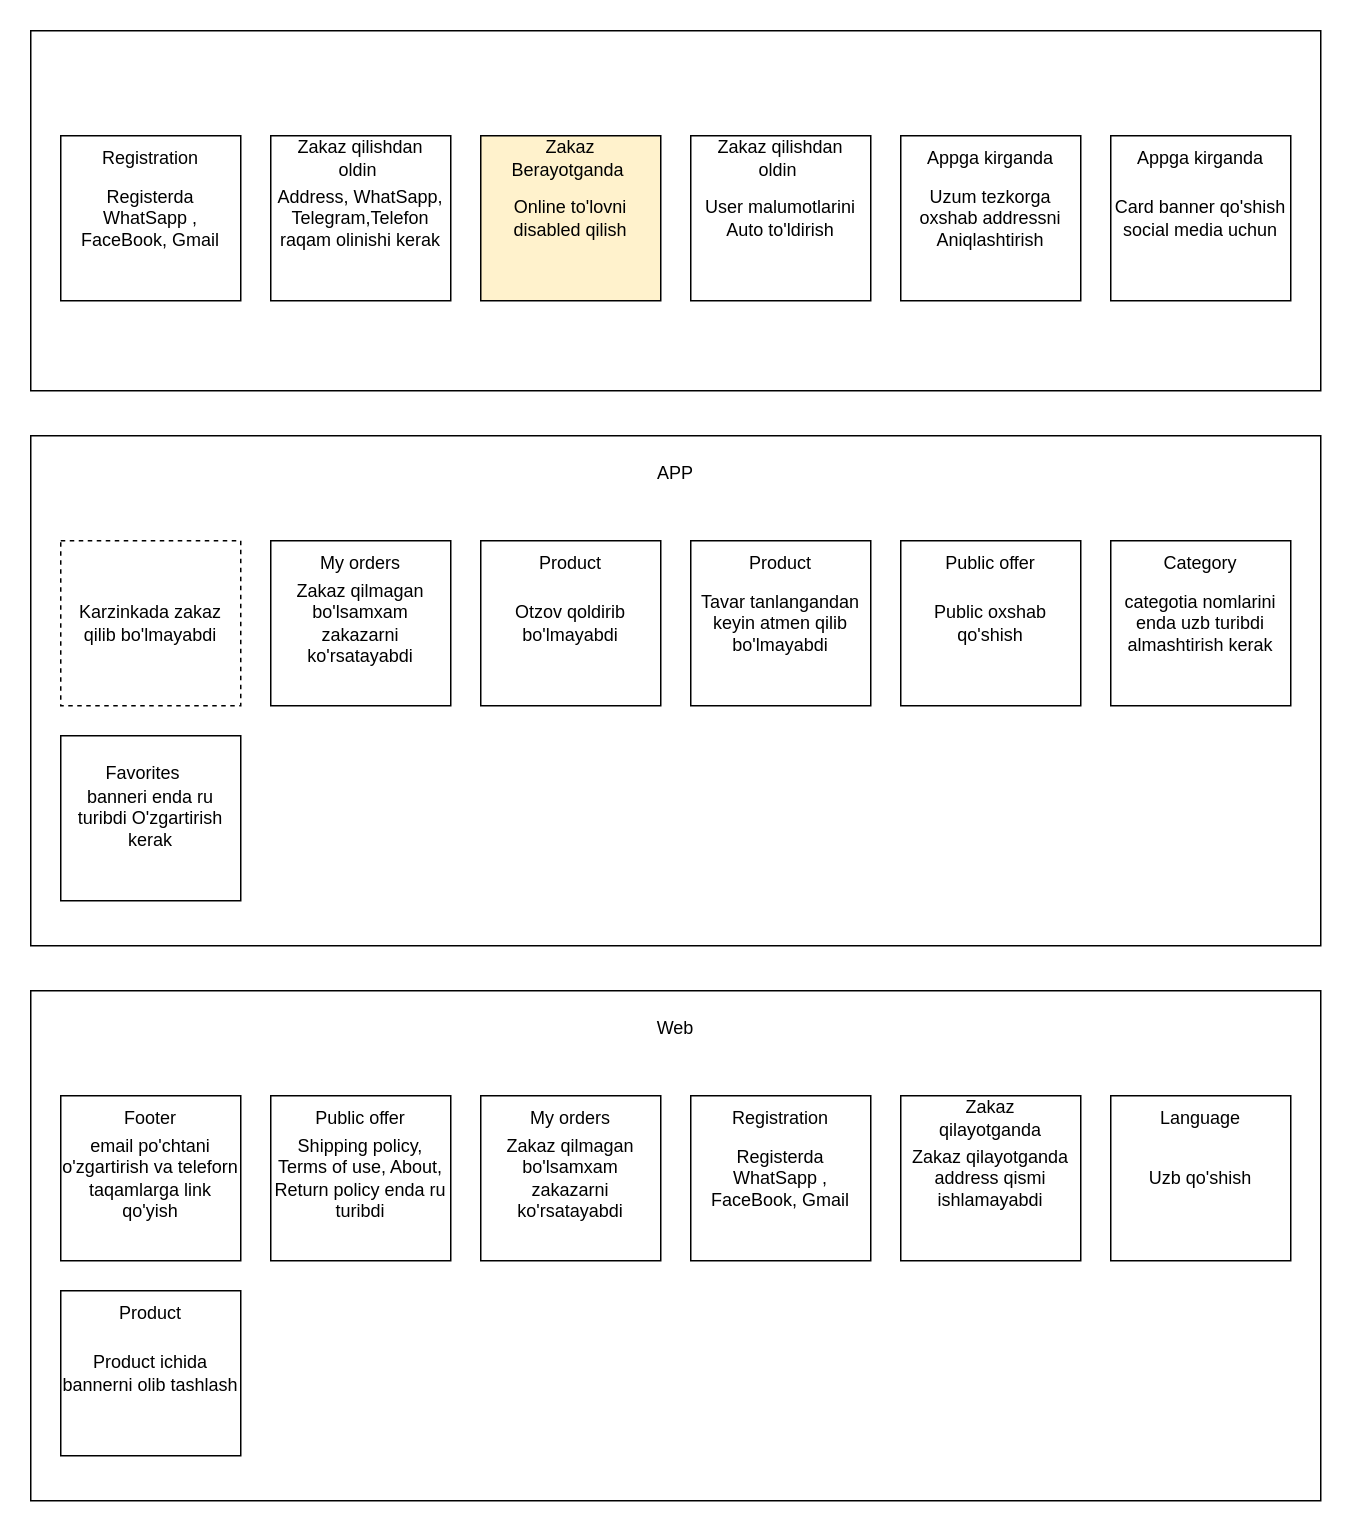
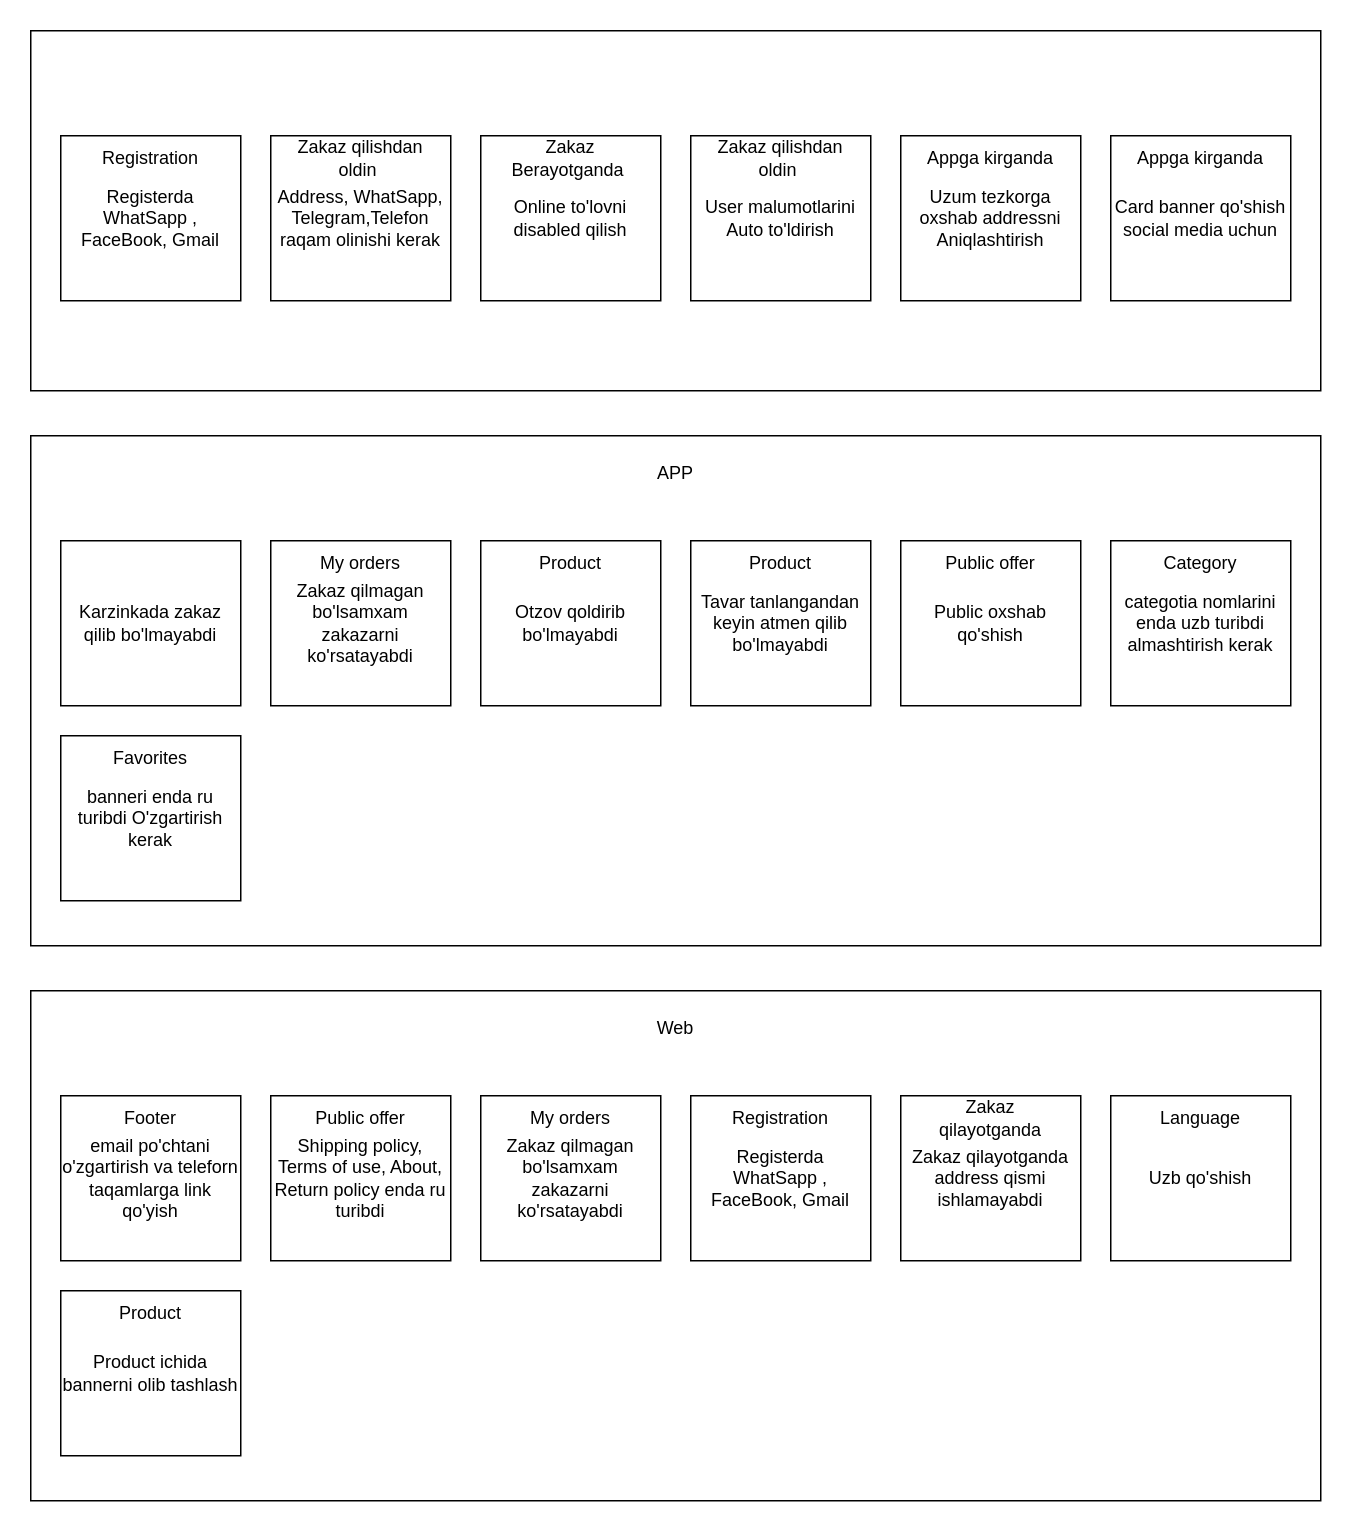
  <mxCell id="0" />
  <mxCell id="1" parent="0" />
  <mxCell id="2" value="" style="rounded=0;whiteSpace=wrap;html=1;" parent="1" vertex="1"><mxGeometry x="20" y="20" width="860" height="240" as="geometry" /></mxCell>
  <mxCell id="3" value="Registerda WhatSapp&amp;nbsp;, FaceBook, Gmail" style="rounded=0;whiteSpace=wrap;html=1;" parent="1" vertex="1"><mxGeometry x="40" y="90" width="120" height="110" as="geometry" /></mxCell>
  <mxCell id="4" value="Registration" style="text;html=1;align=center;verticalAlign=middle;whiteSpace=wrap;rounded=0;" parent="1" vertex="1"><mxGeometry x="60" y="90" width="80" height="30" as="geometry" /></mxCell>
  <mxCell id="5" value="Address, WhatSapp, Telegram,Telefon raqam olinishi kerak" style="rounded=0;whiteSpace=wrap;html=1;" parent="1" vertex="1"><mxGeometry x="180" y="90" width="120" height="110" as="geometry" /></mxCell>
  <mxCell id="6" value="Zakaz qilishdan oldin&amp;nbsp;" style="text;html=1;align=center;verticalAlign=middle;whiteSpace=wrap;rounded=0;" parent="1" vertex="1"><mxGeometry x="195" y="90" width="90" height="30" as="geometry" /></mxCell>
- <mxCell id="7" value="Online to'lovni disabled qilish" style="rounded=0;whiteSpace=wrap;html=1;fillColor=#fff2cc;" parent="1" vertex="1"><mxGeometry x="320" y="90" width="120" height="110" as="geometry" /></mxCell>
+ <mxCell id="7" value="Online to'lovni disabled qilish" style="rounded=0;whiteSpace=wrap;html=1;" parent="1" vertex="1"><mxGeometry x="320" y="90" width="120" height="110" as="geometry" /></mxCell>
  <mxCell id="8" value="Zakaz Berayotganda&amp;nbsp;" style="text;html=1;align=center;verticalAlign=middle;whiteSpace=wrap;rounded=0;" parent="1" vertex="1"><mxGeometry x="340" y="90" width="80" height="30" as="geometry" /></mxCell>
  <mxCell id="9" value="User malumotlarini Auto to'ldirish" style="rounded=0;whiteSpace=wrap;html=1;" parent="1" vertex="1"><mxGeometry x="460" y="90" width="120" height="110" as="geometry" /></mxCell>
  <mxCell id="10" value="Zakaz qilishdan oldin&amp;nbsp;" style="text;html=1;align=center;verticalAlign=middle;whiteSpace=wrap;rounded=0;" parent="1" vertex="1"><mxGeometry x="475" y="90" width="90" height="30" as="geometry" /></mxCell>
  <mxCell id="11" value="Uzum tezkorga oxshab addressni Aniqlashtirish" style="rounded=0;whiteSpace=wrap;html=1;" parent="1" vertex="1"><mxGeometry x="600" y="90" width="120" height="110" as="geometry" /></mxCell>
  <mxCell id="12" value="Appga kirganda" style="text;html=1;align=center;verticalAlign=middle;whiteSpace=wrap;rounded=0;" parent="1" vertex="1"><mxGeometry x="615" y="90" width="90" height="30" as="geometry" /></mxCell>
  <mxCell id="13" value="Card banner qo'shish social media uchun" style="rounded=0;whiteSpace=wrap;html=1;" parent="1" vertex="1"><mxGeometry x="740" y="90" width="120" height="110" as="geometry" /></mxCell>
  <mxCell id="14" value="Appga kirganda" style="text;html=1;align=center;verticalAlign=middle;whiteSpace=wrap;rounded=0;" parent="1" vertex="1"><mxGeometry x="755" y="90" width="90" height="30" as="geometry" /></mxCell>
  <mxCell id="15" value="" style="rounded=0;whiteSpace=wrap;html=1;" parent="1" vertex="1"><mxGeometry x="20" y="290" width="860" height="340" as="geometry" /></mxCell>
  <mxCell id="16" value="APP" style="text;html=1;align=center;verticalAlign=middle;whiteSpace=wrap;rounded=0;strokeWidth=1;" parent="1" vertex="1"><mxGeometry x="420" y="300" width="60" height="30" as="geometry" /></mxCell>
- <mxCell id="17" value="Karzinkada zakaz qilib bo'lmayabdi" style="rounded=0;whiteSpace=wrap;html=1;dashed=1;" parent="1" vertex="1"><mxGeometry x="40" y="360" width="120" height="110" as="geometry" /></mxCell>
+ <mxCell id="17" value="Karzinkada zakaz qilib bo'lmayabdi" style="rounded=0;whiteSpace=wrap;html=1;" parent="1" vertex="1"><mxGeometry x="40" y="360" width="120" height="110" as="geometry" /></mxCell>
  <mxCell id="18" value="Zakaz qilmagan bo'lsamxam zakazarni ko'rsatayabdi" style="rounded=0;whiteSpace=wrap;html=1;" parent="1" vertex="1"><mxGeometry x="180" y="360" width="120" height="110" as="geometry" /></mxCell>
  <mxCell id="19" value="My orders" style="text;html=1;align=center;verticalAlign=middle;whiteSpace=wrap;rounded=0;" parent="1" vertex="1"><mxGeometry x="195" y="360" width="90" height="30" as="geometry" /></mxCell>
  <mxCell id="20" value="Otzov qoldirib bo'lmayabdi" style="rounded=0;whiteSpace=wrap;html=1;" parent="1" vertex="1"><mxGeometry x="320" y="360" width="120" height="110" as="geometry" /></mxCell>
  <mxCell id="21" value="Product" style="text;html=1;align=center;verticalAlign=middle;whiteSpace=wrap;rounded=0;" parent="1" vertex="1"><mxGeometry x="340" y="360" width="80" height="30" as="geometry" /></mxCell>
  <mxCell id="22" value="Tavar tanlangandan keyin atmen qilib bo'lmayabdi" style="rounded=0;whiteSpace=wrap;html=1;" parent="1" vertex="1"><mxGeometry x="460" y="360" width="120" height="110" as="geometry" /></mxCell>
  <mxCell id="23" value="Product" style="text;html=1;align=center;verticalAlign=middle;whiteSpace=wrap;rounded=0;" parent="1" vertex="1"><mxGeometry x="475" y="360" width="90" height="30" as="geometry" /></mxCell>
  <mxCell id="24" value="Public oxshab qo'shish" style="rounded=0;whiteSpace=wrap;html=1;" parent="1" vertex="1"><mxGeometry x="600" y="360" width="120" height="110" as="geometry" /></mxCell>
  <mxCell id="25" value="Public offer" style="text;html=1;align=center;verticalAlign=middle;whiteSpace=wrap;rounded=0;" parent="1" vertex="1"><mxGeometry x="615" y="360" width="90" height="30" as="geometry" /></mxCell>
  <mxCell id="26" value="categotia nomlarini enda uzb turibdi almashtirish kerak" style="rounded=0;whiteSpace=wrap;html=1;" parent="1" vertex="1"><mxGeometry x="740" y="360" width="120" height="110" as="geometry" /></mxCell>
  <mxCell id="27" value="Category" style="text;html=1;align=center;verticalAlign=middle;whiteSpace=wrap;rounded=0;" parent="1" vertex="1"><mxGeometry x="755" y="360" width="90" height="30" as="geometry" /></mxCell>
  <mxCell id="28" value="banneri enda ru turibdi O'zgartirish kerak" style="rounded=0;whiteSpace=wrap;html=1;" parent="1" vertex="1"><mxGeometry x="40" y="490" width="120" height="110" as="geometry" /></mxCell>
- <mxCell id="29" value="Favorites" style="text;html=1;align=center;verticalAlign=middle;whiteSpace=wrap;rounded=0;" parent="1" vertex="1"><mxGeometry x="55" y="500" width="80" height="30" as="geometry" /></mxCell>
+ <mxCell id="29" value="Favorites" style="text;html=1;align=center;verticalAlign=middle;whiteSpace=wrap;rounded=0;" parent="1" vertex="1"><mxGeometry x="60" y="490" width="80" height="30" as="geometry" /></mxCell>
  <mxCell id="30" value="" style="rounded=0;whiteSpace=wrap;html=1;" parent="1" vertex="1"><mxGeometry x="20" y="660" width="860" height="340" as="geometry" /></mxCell>
  <mxCell id="31" value="Web" style="text;html=1;align=center;verticalAlign=middle;whiteSpace=wrap;rounded=0;strokeWidth=1;" parent="1" vertex="1"><mxGeometry x="420" y="670" width="60" height="30" as="geometry" /></mxCell>
  <mxCell id="32" value="email po'chtani o'zgartirish va teleforn taqamlarga link qo'yish" style="rounded=0;whiteSpace=wrap;html=1;" parent="1" vertex="1"><mxGeometry x="40" y="730" width="120" height="110" as="geometry" /></mxCell>
  <mxCell id="33" value="Footer" style="text;html=1;align=center;verticalAlign=middle;whiteSpace=wrap;rounded=0;" parent="1" vertex="1"><mxGeometry x="60" y="730" width="80" height="30" as="geometry" /></mxCell>
  <mxCell id="34" value="Shipping policy, Terms of use, About, Return policy enda ru turibdi" style="rounded=0;whiteSpace=wrap;html=1;" parent="1" vertex="1"><mxGeometry x="180" y="730" width="120" height="110" as="geometry" /></mxCell>
  <mxCell id="35" value="Public offer" style="text;html=1;align=center;verticalAlign=middle;whiteSpace=wrap;rounded=0;" parent="1" vertex="1"><mxGeometry x="195" y="730" width="90" height="30" as="geometry" /></mxCell>
  <mxCell id="36" value="Registerda WhatSapp&amp;nbsp;, FaceBook, Gmail" style="rounded=0;whiteSpace=wrap;html=1;" parent="1" vertex="1"><mxGeometry x="460" y="730" width="120" height="110" as="geometry" /></mxCell>
  <mxCell id="37" value="&amp;nbsp;" style="text;html=1;align=center;verticalAlign=middle;whiteSpace=wrap;rounded=0;" parent="1" vertex="1"><mxGeometry x="475" y="730" width="90" height="30" as="geometry" /></mxCell>
  <mxCell id="38" value="Zakaz qilayotganda address qismi ishlamayabdi" style="rounded=0;whiteSpace=wrap;html=1;" parent="1" vertex="1"><mxGeometry x="600" y="730" width="120" height="110" as="geometry" /></mxCell>
  <mxCell id="39" value="Zakaz qilayotganda" style="text;html=1;align=center;verticalAlign=middle;whiteSpace=wrap;rounded=0;" parent="1" vertex="1"><mxGeometry x="615" y="730" width="90" height="30" as="geometry" /></mxCell>
  <mxCell id="40" value="Zakaz qilmagan bo'lsamxam zakazarni ko'rsatayabdi" style="rounded=0;whiteSpace=wrap;html=1;" parent="1" vertex="1"><mxGeometry x="320" y="730" width="120" height="110" as="geometry" /></mxCell>
  <mxCell id="41" value="My orders" style="text;html=1;align=center;verticalAlign=middle;whiteSpace=wrap;rounded=0;" parent="1" vertex="1"><mxGeometry x="335" y="730" width="90" height="30" as="geometry" /></mxCell>
  <mxCell id="42" value="Registration" style="text;html=1;align=center;verticalAlign=middle;whiteSpace=wrap;rounded=0;" parent="1" vertex="1"><mxGeometry x="480" y="730" width="80" height="30" as="geometry" /></mxCell>
  <mxCell id="43" value="Uzb qo'shish" style="rounded=0;whiteSpace=wrap;html=1;" parent="1" vertex="1"><mxGeometry x="740" y="730" width="120" height="110" as="geometry" /></mxCell>
  <mxCell id="44" value="Language" style="text;html=1;align=center;verticalAlign=middle;whiteSpace=wrap;rounded=0;" parent="1" vertex="1"><mxGeometry x="755" y="730" width="90" height="30" as="geometry" /></mxCell>
  <mxCell id="45" value="Product ichida bannerni olib tashlash" style="rounded=0;whiteSpace=wrap;html=1;" parent="1" vertex="1"><mxGeometry x="40" y="860" width="120" height="110" as="geometry" /></mxCell>
  <mxCell id="46" value="Product" style="text;html=1;align=center;verticalAlign=middle;whiteSpace=wrap;rounded=0;" parent="1" vertex="1"><mxGeometry x="55" y="860" width="90" height="30" as="geometry" /></mxCell>
